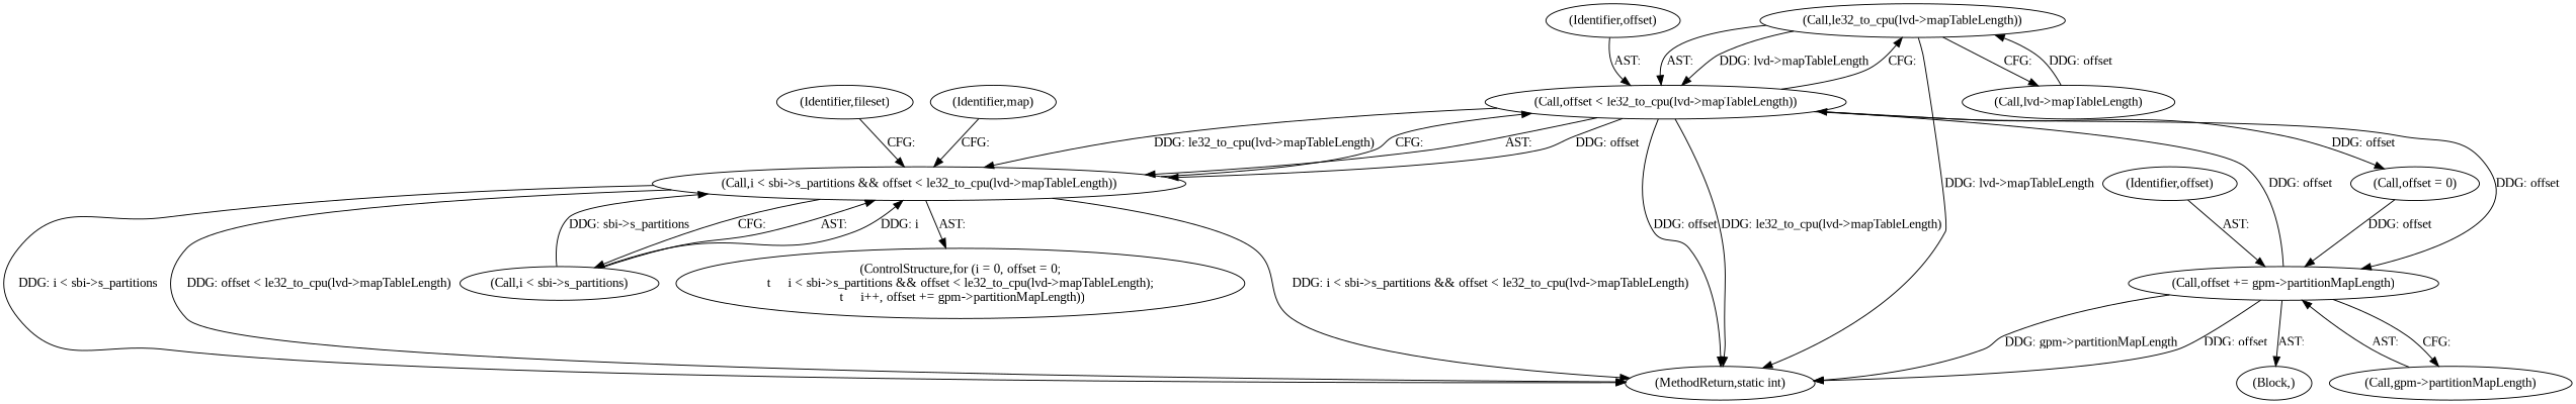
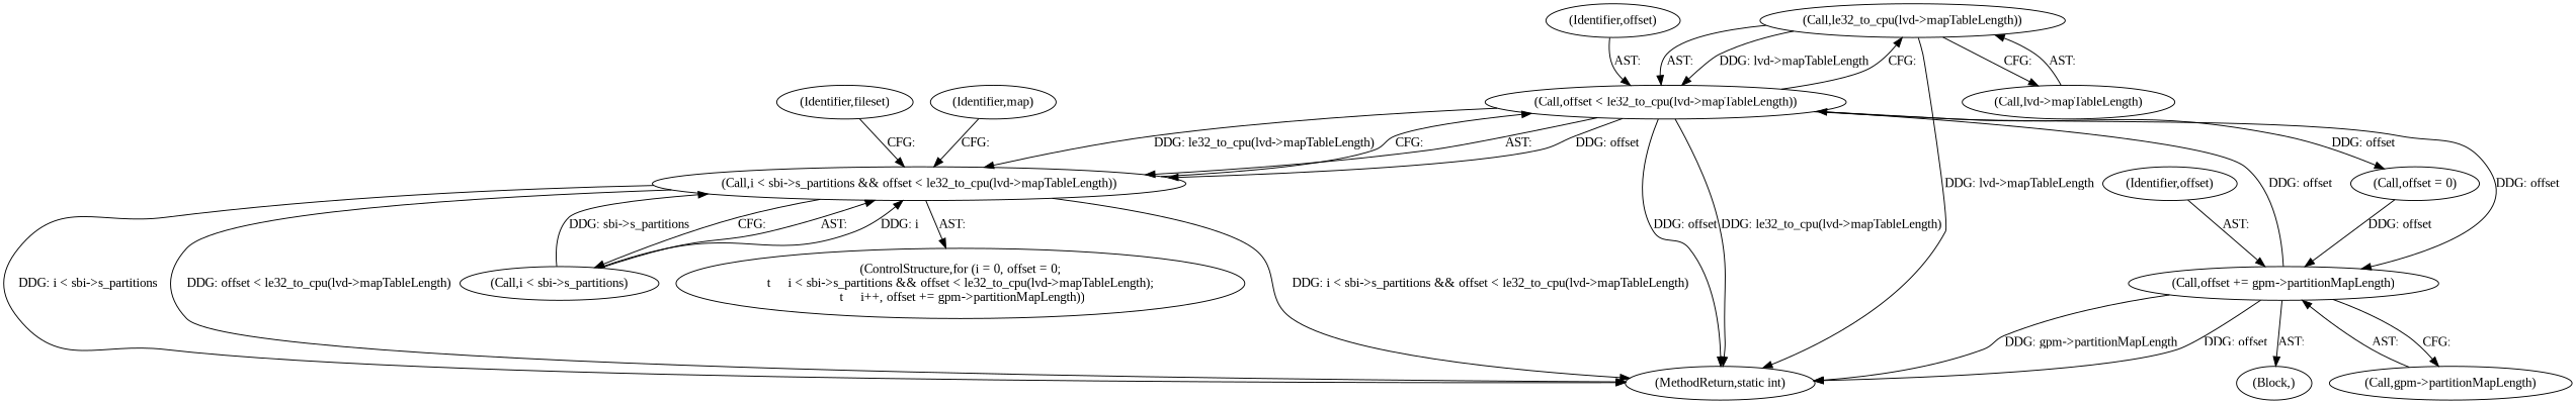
  digraph {
    fontname="Liberation Serif"
    node [fontname="Liberation Serif"]
    edge [fontname="Liberation Serif"]
    n1 [label="(Call,le32_to_cpu(lvd->mapTableLength))"]
    n2 [label="(Call,offset < le32_to_cpu(lvd->mapTableLength))"]
    n3 [label="(MethodReturn,static int)"]
    n4 [label="(Call,lvd->mapTableLength)"]
    n5 [label="(Call,i < sbi->s_partitions && offset < le32_to_cpu(lvd->mapTableLength))"]
    n6 [label="(Call,offset += gpm->partitionMapLength)"]
    n7 [label="(Call,offset = 0)"]
    n8 [label="(Call,i < sbi->s_partitions)"]
    n9 [label="(ControlStructure,for (i = 0, offset = 0;\n\t     i < sbi->s_partitions && offset < le32_to_cpu(lvd->mapTableLength);\n \t     i++, offset += gpm->partitionMapLength))"]
    n10 [label="(Call,gpm->partitionMapLength)"]
    n11 [label="(Block,)"]
    n12 [label="(Identifier,fileset)"]
    n13 [label="(Identifier,map)"]
    n14 [label="(Identifier,offset)"]
    n15 [label="(Identifier,offset)"]
    n1 -> n2 [label="AST: "]
    n1 -> n2 [label="DDG: lvd->mapTableLength"]
    n1 -> n3 [label="DDG: lvd->mapTableLength"]
    n1 -> n4 [label="CFG: "]
    n2 -> n1 [label="CFG: "]
    n2 -> n3 [label="DDG: offset"]
    n2 -> n3 [label="DDG: le32_to_cpu(lvd->mapTableLength)"]
    n2 -> n5 [label="AST: "]
    n2 -> n5 [label="DDG: offset"]
    n2 -> n5 [label="DDG: le32_to_cpu(lvd->mapTableLength)"]
    n2 -> n6 [label="DDG: offset"]
    n2 -> n7 [label="DDG: offset"]
-   n4 -> n1 [label="DDG: offset"]
+   n4 -> n1 [label="AST: "]
    n5 -> n2 [label="CFG: "]
    n5 -> n3 [label="DDG: i < sbi->s_partitions"]
    n5 -> n3 [label="DDG: offset < le32_to_cpu(lvd->mapTableLength)"]
    n5 -> n3 [label="DDG: i < sbi->s_partitions && offset < le32_to_cpu(lvd->mapTableLength)"]
    n5 -> n8 [label="CFG: "]
    n5 -> n9 [label="AST: "]
    n6 -> n2 [label="DDG: offset"]
    n6 -> n3 [label="DDG: gpm->partitionMapLength"]
    n6 -> n3 [label="DDG: offset"]
    n6 -> n10 [label="CFG: "]
    n6 -> n11 [label="AST: "]
    n7 -> n6 [label="DDG: offset"]
    n8 -> n5 [label="AST: "]
    n8 -> n5 [label="DDG: i"]
    n8 -> n5 [label="DDG: sbi->s_partitions"]
    n10 -> n6 [label="AST: "]
    n12 -> n5 [label="CFG: "]
    n13 -> n5 [label="CFG: "]
    n14 -> n6 [label="AST: "]
    n15 -> n2 [label="AST: "]
  }
